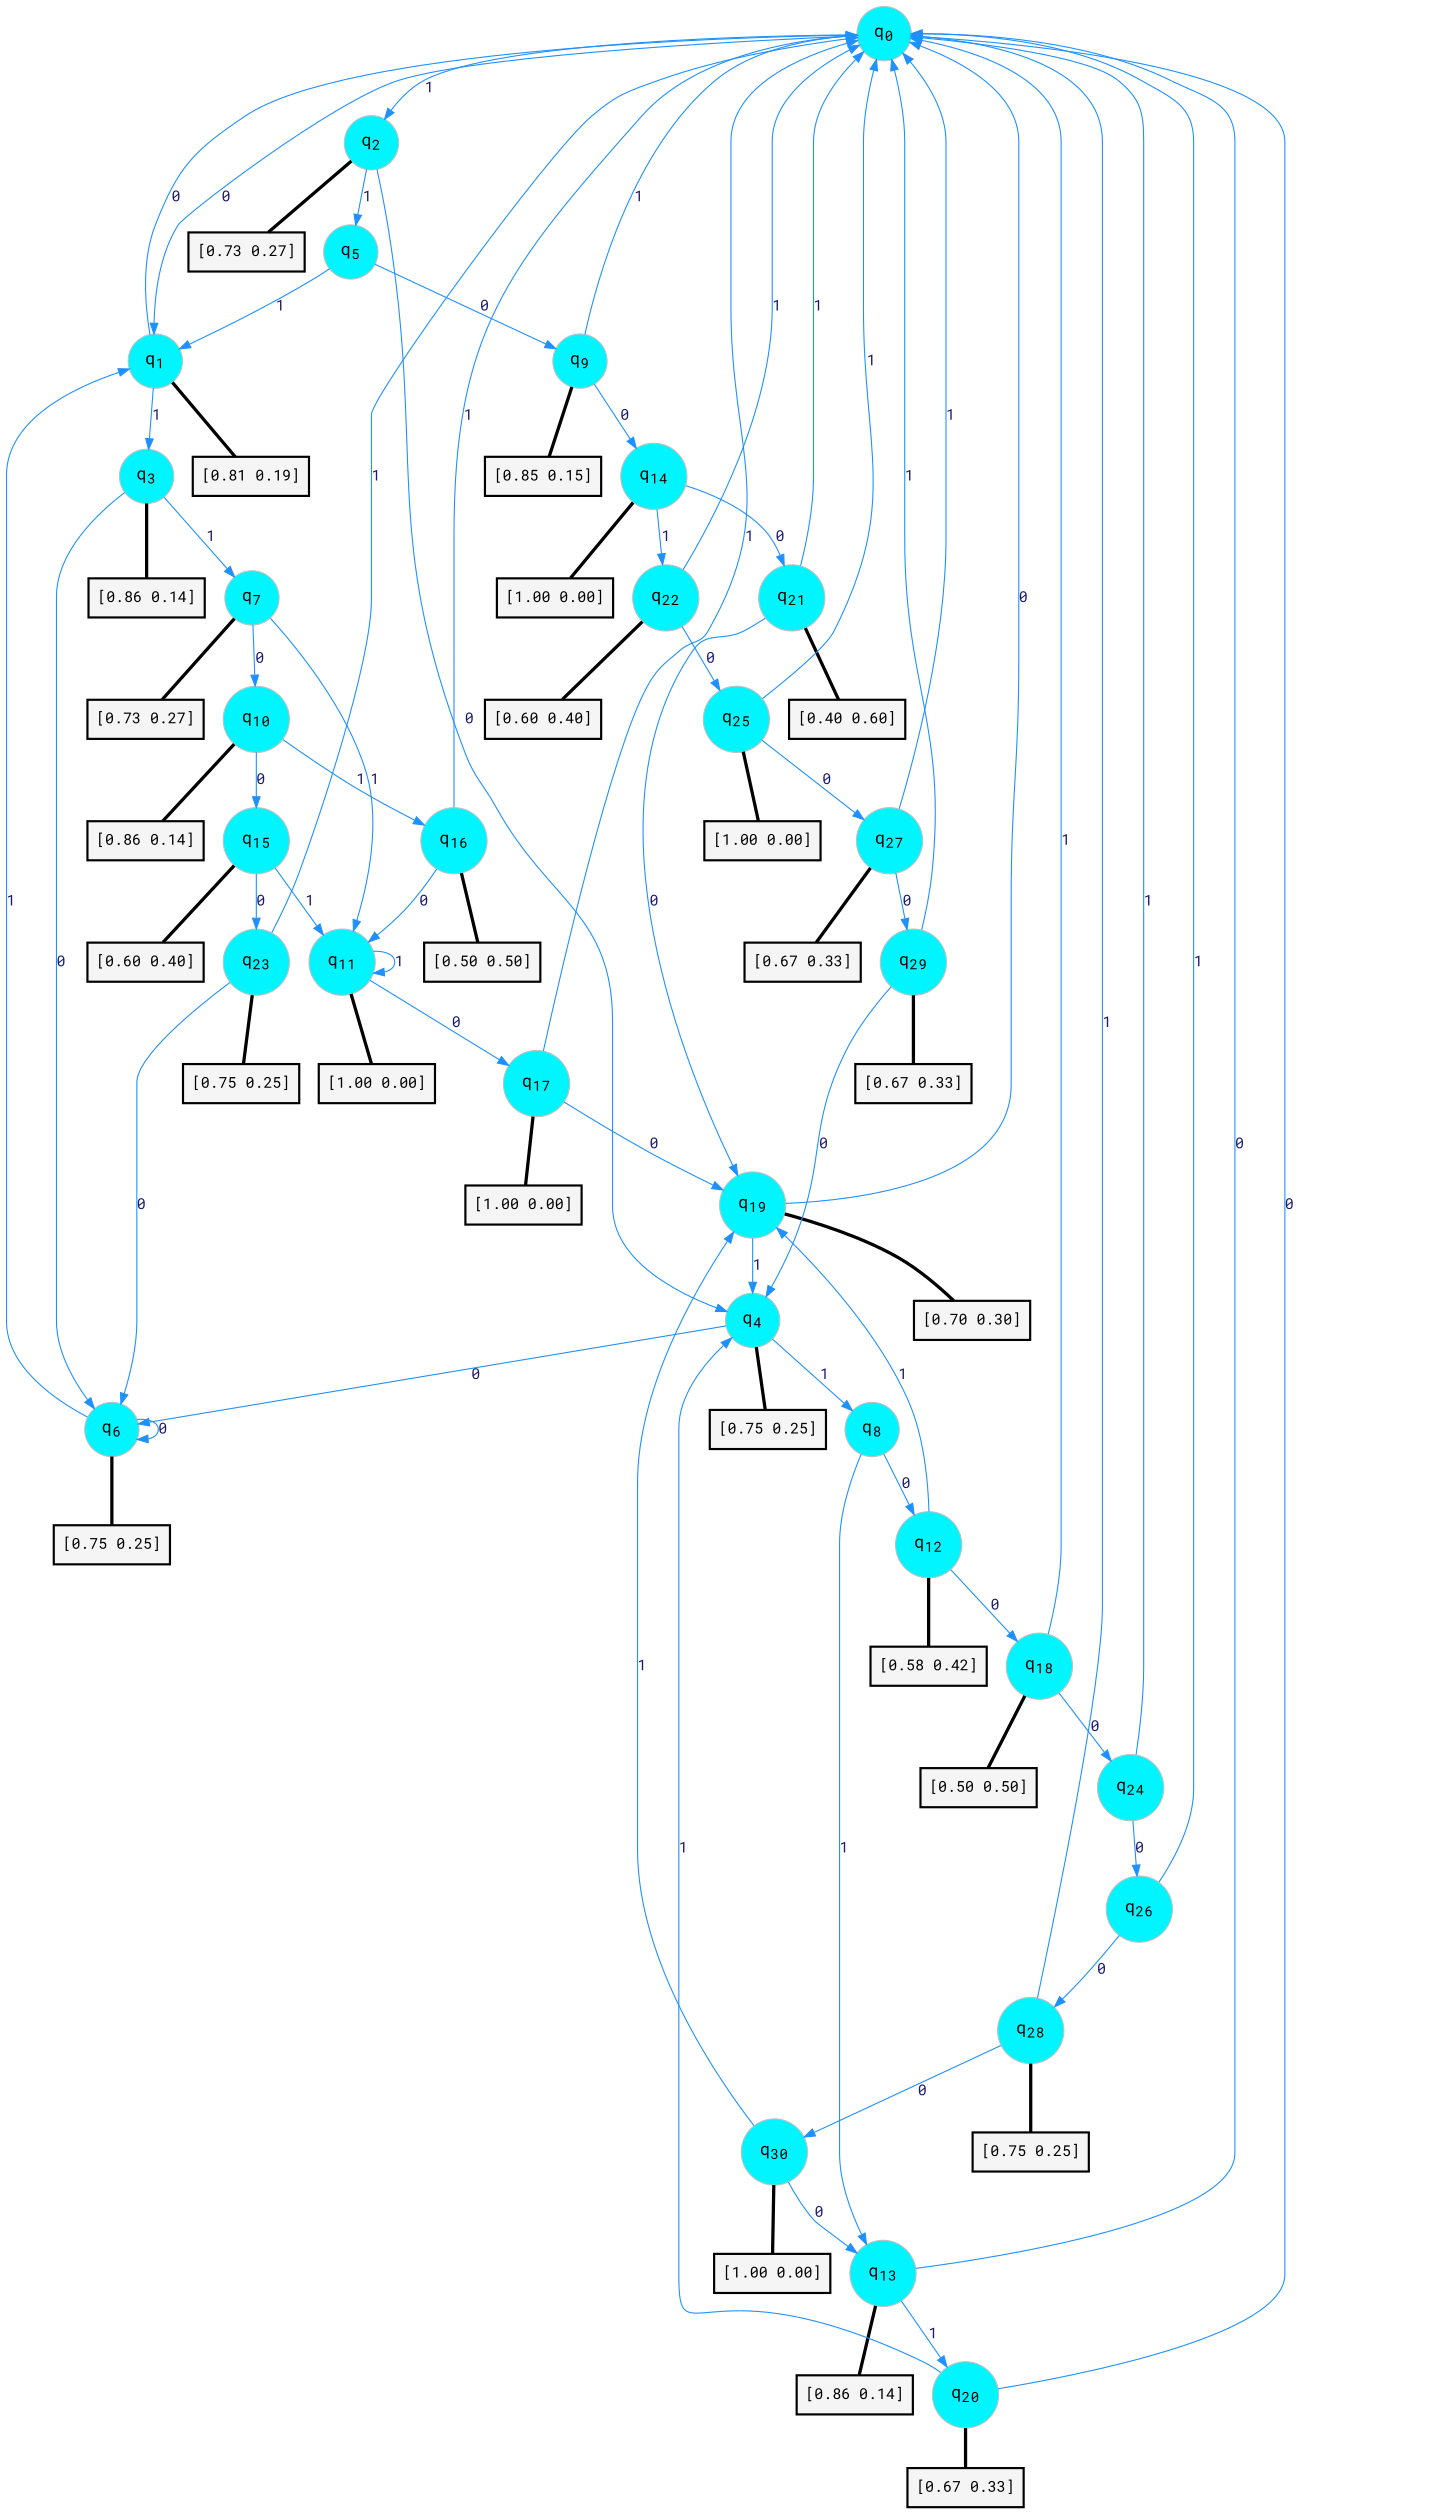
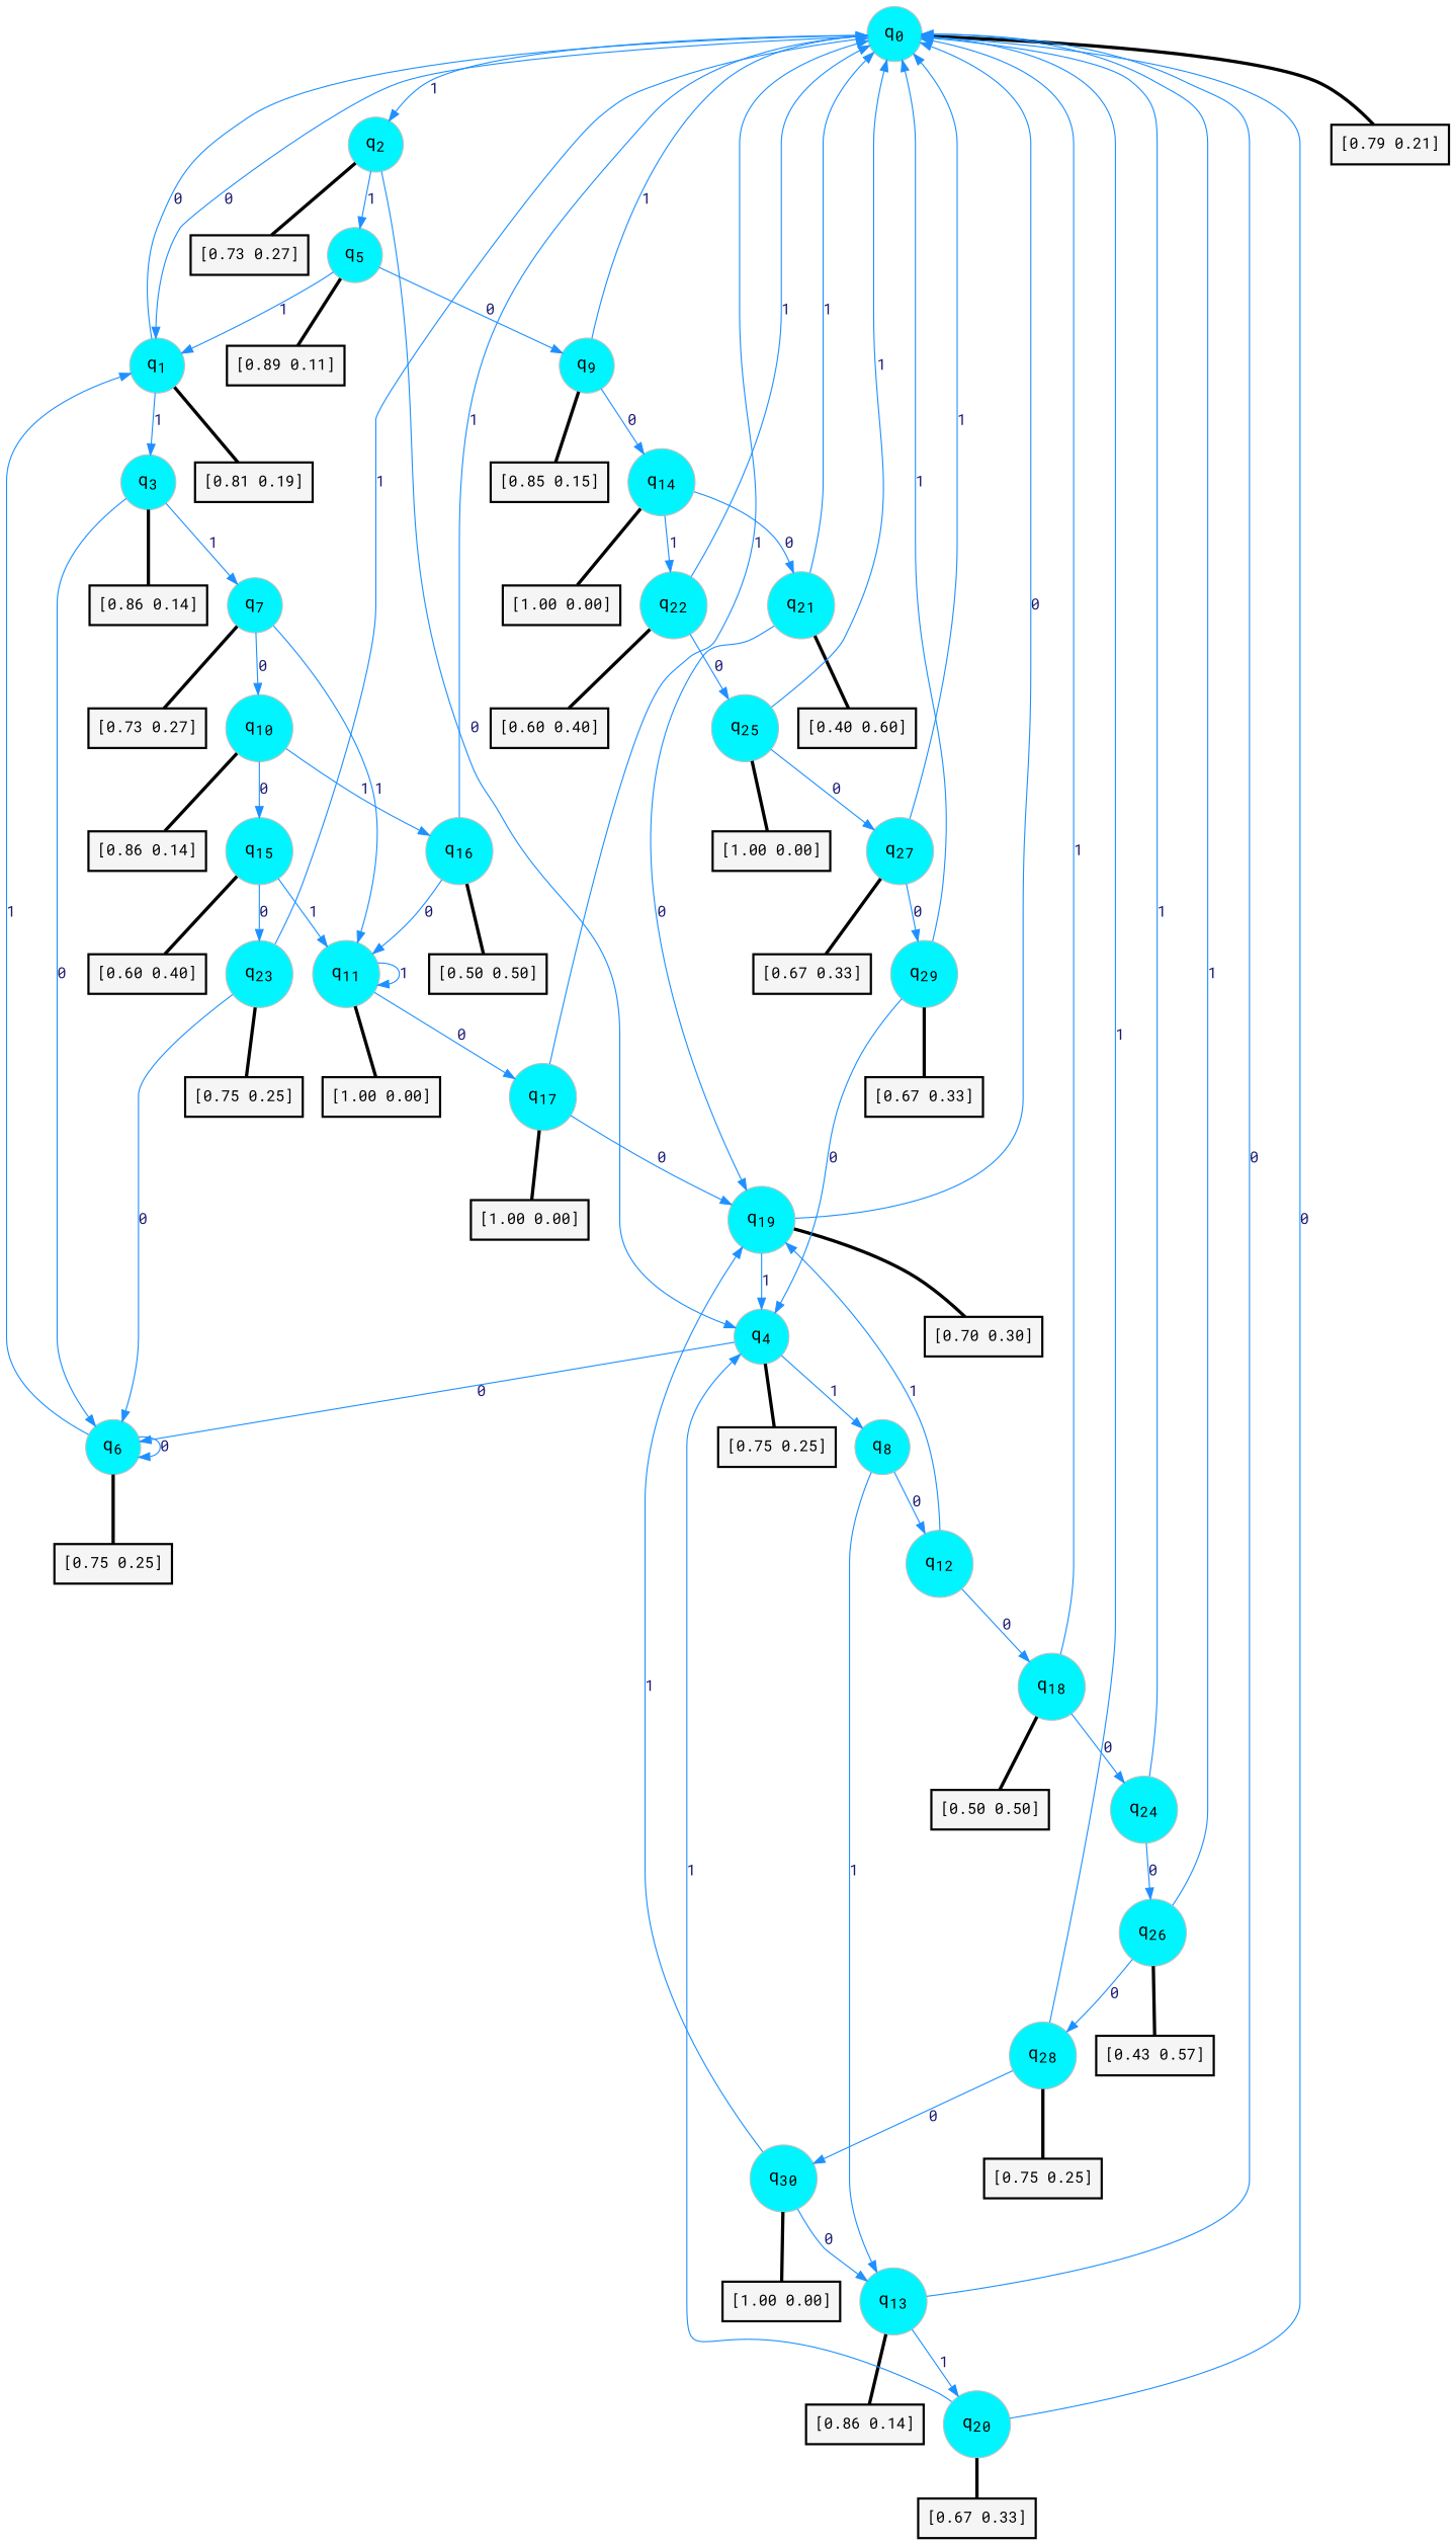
  digraph {
    fontname="Roboto Mono"
    rankdir=TD
    node [color=gray fillcolor=turquoise1 fontcolor=black fontname="Roboto Mono" fontsize=16 fontweight=bold shape=circle style=filled]
    edge [arrowsize=1 color=dodgerblue1 fontcolor=midnightblue fontname="Roboto Mono" fontweight=bold penwidth=1 style=solid weight=20]
    n1 [label=<q<SUB>0</SUB>>]
    n2 [label=<q<SUB>1</SUB>>]
    n3 [label=<q<SUB>2</SUB>>]
+   n4 [color=black fillcolor=whitesmoke fontsize=14 label="[0.79 0.21]" penwidth=2 shape=box]
    n5 [label=<q<SUB>3</SUB>>]
    n6 [color=black fillcolor=whitesmoke fontsize=14 label="[0.81 0.19]" penwidth=2 shape=box]
    n7 [label=<q<SUB>4</SUB>>]
    n8 [label=<q<SUB>5</SUB>>]
    n9 [color=black fillcolor=whitesmoke fontsize=14 label="[0.73 0.27]" penwidth=2 shape=box]
    n10 [label=<q<SUB>6</SUB>>]
    n11 [label=<q<SUB>7</SUB>>]
    n12 [color=black fillcolor=whitesmoke fontsize=14 label="[0.86 0.14]" penwidth=2 shape=box]
    n13 [label=<q<SUB>8</SUB>>]
    n14 [color=black fillcolor=whitesmoke fontsize=14 label="[0.75 0.25]" penwidth=2 shape=box]
    n15 [label=<q<SUB>9</SUB>>]
+   n16 [color=black fillcolor=whitesmoke fontsize=14 label="[0.89 0.11]" penwidth=2 shape=box]
    n17 [color=black fillcolor=whitesmoke fontsize=14 label="[0.75 0.25]" penwidth=2 shape=box]
    n18 [label=<q<SUB>10</SUB>>]
    n19 [label=<q<SUB>11</SUB>>]
    n20 [color=black fillcolor=whitesmoke fontsize=14 label="[0.73 0.27]" penwidth=2 shape=box]
    n21 [label=<q<SUB>12</SUB>>]
    n22 [label=<q<SUB>13</SUB>>]
    n23 [label=<q<SUB>14</SUB>>]
    n24 [color=black fillcolor=whitesmoke fontsize=14 label="[0.85 0.15]" penwidth=2 shape=box]
    n25 [label=<q<SUB>15</SUB>>]
    n26 [label=<q<SUB>16</SUB>>]
    n27 [color=black fillcolor=whitesmoke fontsize=14 label="[0.86 0.14]" penwidth=2 shape=box]
    n28 [label=<q<SUB>17</SUB>>]
    n29 [color=black fillcolor=whitesmoke fontsize=14 label="[1.00 0.00]" penwidth=2 shape=box]
    n30 [label=<q<SUB>18</SUB>>]
    n31 [label=<q<SUB>19</SUB>>]
-   n32 [color=black fillcolor=whitesmoke fontsize=14 label="[0.58 0.42]" penwidth=2 shape=box]
    n33 [label=<q<SUB>20</SUB>>]
    n34 [color=black fillcolor=whitesmoke fontsize=14 label="[0.86 0.14]" penwidth=2 shape=box]
    n35 [label=<q<SUB>21</SUB>>]
    n36 [label=<q<SUB>22</SUB>>]
    n37 [color=black fillcolor=whitesmoke fontsize=14 label="[1.00 0.00]" penwidth=2 shape=box]
    n38 [label=<q<SUB>23</SUB>>]
    n39 [color=black fillcolor=whitesmoke fontsize=14 label="[0.60 0.40]" penwidth=2 shape=box]
    n40 [color=black fillcolor=whitesmoke fontsize=14 label="[0.50 0.50]" penwidth=2 shape=box]
    n41 [color=black fillcolor=whitesmoke fontsize=14 label="[1.00 0.00]" penwidth=2 shape=box]
    n42 [label=<q<SUB>24</SUB>>]
    n43 [color=black fillcolor=whitesmoke fontsize=14 label="[0.50 0.50]" penwidth=2 shape=box]
    n44 [color=black fillcolor=whitesmoke fontsize=14 label="[0.70 0.30]" penwidth=2 shape=box]
    n45 [color=black fillcolor=whitesmoke fontsize=14 label="[0.67 0.33]" penwidth=2 shape=box]
    n46 [color=black fillcolor=whitesmoke fontsize=14 label="[0.40 0.60]" penwidth=2 shape=box]
    n47 [label=<q<SUB>25</SUB>>]
    n48 [color=black fillcolor=whitesmoke fontsize=14 label="[0.60 0.40]" penwidth=2 shape=box]
    n49 [color=black fillcolor=whitesmoke fontsize=14 label="[0.75 0.25]" penwidth=2 shape=box]
    n50 [label=<q<SUB>26</SUB>>]
    n51 [label=<q<SUB>27</SUB>>]
    n52 [color=black fillcolor=whitesmoke fontsize=14 label="[1.00 0.00]" penwidth=2 shape=box]
    n53 [label=<q<SUB>28</SUB>>]
+   n54 [color=black fillcolor=whitesmoke fontsize=14 label="[0.43 0.57]" penwidth=2 shape=box]
    n55 [label=<q<SUB>29</SUB>>]
    n56 [color=black fillcolor=whitesmoke fontsize=14 label="[0.67 0.33]" penwidth=2 shape=box]
    n57 [label=<q<SUB>30</SUB>>]
    n58 [color=black fillcolor=whitesmoke fontsize=14 label="[0.75 0.25]" penwidth=2 shape=box]
    n59 [color=black fillcolor=whitesmoke fontsize=14 label="[0.67 0.33]" penwidth=2 shape=box]
    n60 [color=black fillcolor=whitesmoke fontsize=14 label="[1.00 0.00]" penwidth=2 shape=box]
    n1 -> n2 [label=0]
    n1 -> n3 [label=1]
+   n1 -> n4 [arrowhead=none color=black penwidth=3]
    n2 -> n1 [label=0]
    n2 -> n5 [label=1]
    n2 -> n6 [arrowhead=none color=black penwidth=3]
    n3 -> n7 [label=0]
    n3 -> n8 [label=1]
    n3 -> n9 [arrowhead=none color=black penwidth=3]
    n5 -> n10 [label=0]
    n5 -> n11 [label=1]
    n5 -> n12 [arrowhead=none color=black penwidth=3]
    n7 -> n10 [label=0]
    n7 -> n13 [label=1]
    n7 -> n14 [arrowhead=none color=black penwidth=3]
    n8 -> n2 [label=1]
    n8 -> n15 [label=0]
+   n8 -> n16 [arrowhead=none color=black penwidth=3]
    n10 -> n2 [label=1]
    n10 -> n10 [label=0]
    n10 -> n17 [arrowhead=none color=black penwidth=3]
    n11 -> n18 [label=0]
    n11 -> n19 [label=1]
    n11 -> n20 [arrowhead=none color=black penwidth=3]
    n13 -> n21 [label=0]
    n13 -> n22 [label=1]
    n15 -> n1 [label=1]
    n15 -> n23 [label=0]
    n15 -> n24 [arrowhead=none color=black penwidth=3]
    n18 -> n25 [label=0]
    n18 -> n26 [label=1]
    n18 -> n27 [arrowhead=none color=black penwidth=3]
    n19 -> n19 [label=1]
    n19 -> n28 [label=0]
    n19 -> n29 [arrowhead=none color=black penwidth=3]
    n21 -> n30 [label=0]
    n21 -> n31 [label=1]
-   n21 -> n32 [arrowhead=none color=black penwidth=3]
    n22 -> n1 [label=0]
    n22 -> n33 [label=1]
    n22 -> n34 [arrowhead=none color=black penwidth=3]
    n23 -> n35 [label=0]
    n23 -> n36 [label=1]
    n23 -> n37 [arrowhead=none color=black penwidth=3]
    n25 -> n19 [label=1]
    n25 -> n38 [label=0]
    n25 -> n39 [arrowhead=none color=black penwidth=3]
    n26 -> n1 [label=1]
    n26 -> n19 [label=0]
    n26 -> n40 [arrowhead=none color=black penwidth=3]
    n28 -> n1 [label=1]
    n28 -> n31 [label=0]
    n28 -> n41 [arrowhead=none color=black penwidth=3]
    n30 -> n1 [label=1]
    n30 -> n42 [label=0]
    n30 -> n43 [arrowhead=none color=black penwidth=3]
    n31 -> n1 [label=0]
    n31 -> n7 [label=1]
    n31 -> n44 [arrowhead=none color=black penwidth=3]
    n33 -> n1 [label=0]
    n33 -> n7 [label=1]
    n33 -> n45 [arrowhead=none color=black penwidth=3]
    n35 -> n1 [label=1]
    n35 -> n31 [label=0]
    n35 -> n46 [arrowhead=none color=black penwidth=3]
    n36 -> n1 [label=1]
    n36 -> n47 [label=0]
    n36 -> n48 [arrowhead=none color=black penwidth=3]
    n38 -> n1 [label=1]
    n38 -> n10 [label=0]
    n38 -> n49 [arrowhead=none color=black penwidth=3]
    n42 -> n1 [label=1]
    n42 -> n50 [label=0]
    n47 -> n1 [label=1]
    n47 -> n51 [label=0]
    n47 -> n52 [arrowhead=none color=black penwidth=3]
    n50 -> n1 [label=1]
    n50 -> n53 [label=0]
+   n50 -> n54 [arrowhead=none color=black penwidth=3]
    n51 -> n1 [label=1]
    n51 -> n55 [label=0]
    n51 -> n56 [arrowhead=none color=black penwidth=3]
    n53 -> n1 [label=1]
    n53 -> n57 [label=0]
    n53 -> n58 [arrowhead=none color=black penwidth=3]
    n55 -> n1 [label=1]
    n55 -> n7 [label=0]
    n55 -> n59 [arrowhead=none color=black penwidth=3]
    n57 -> n22 [label=0]
    n57 -> n31 [label=1]
    n57 -> n60 [arrowhead=none color=black penwidth=3]
  }
